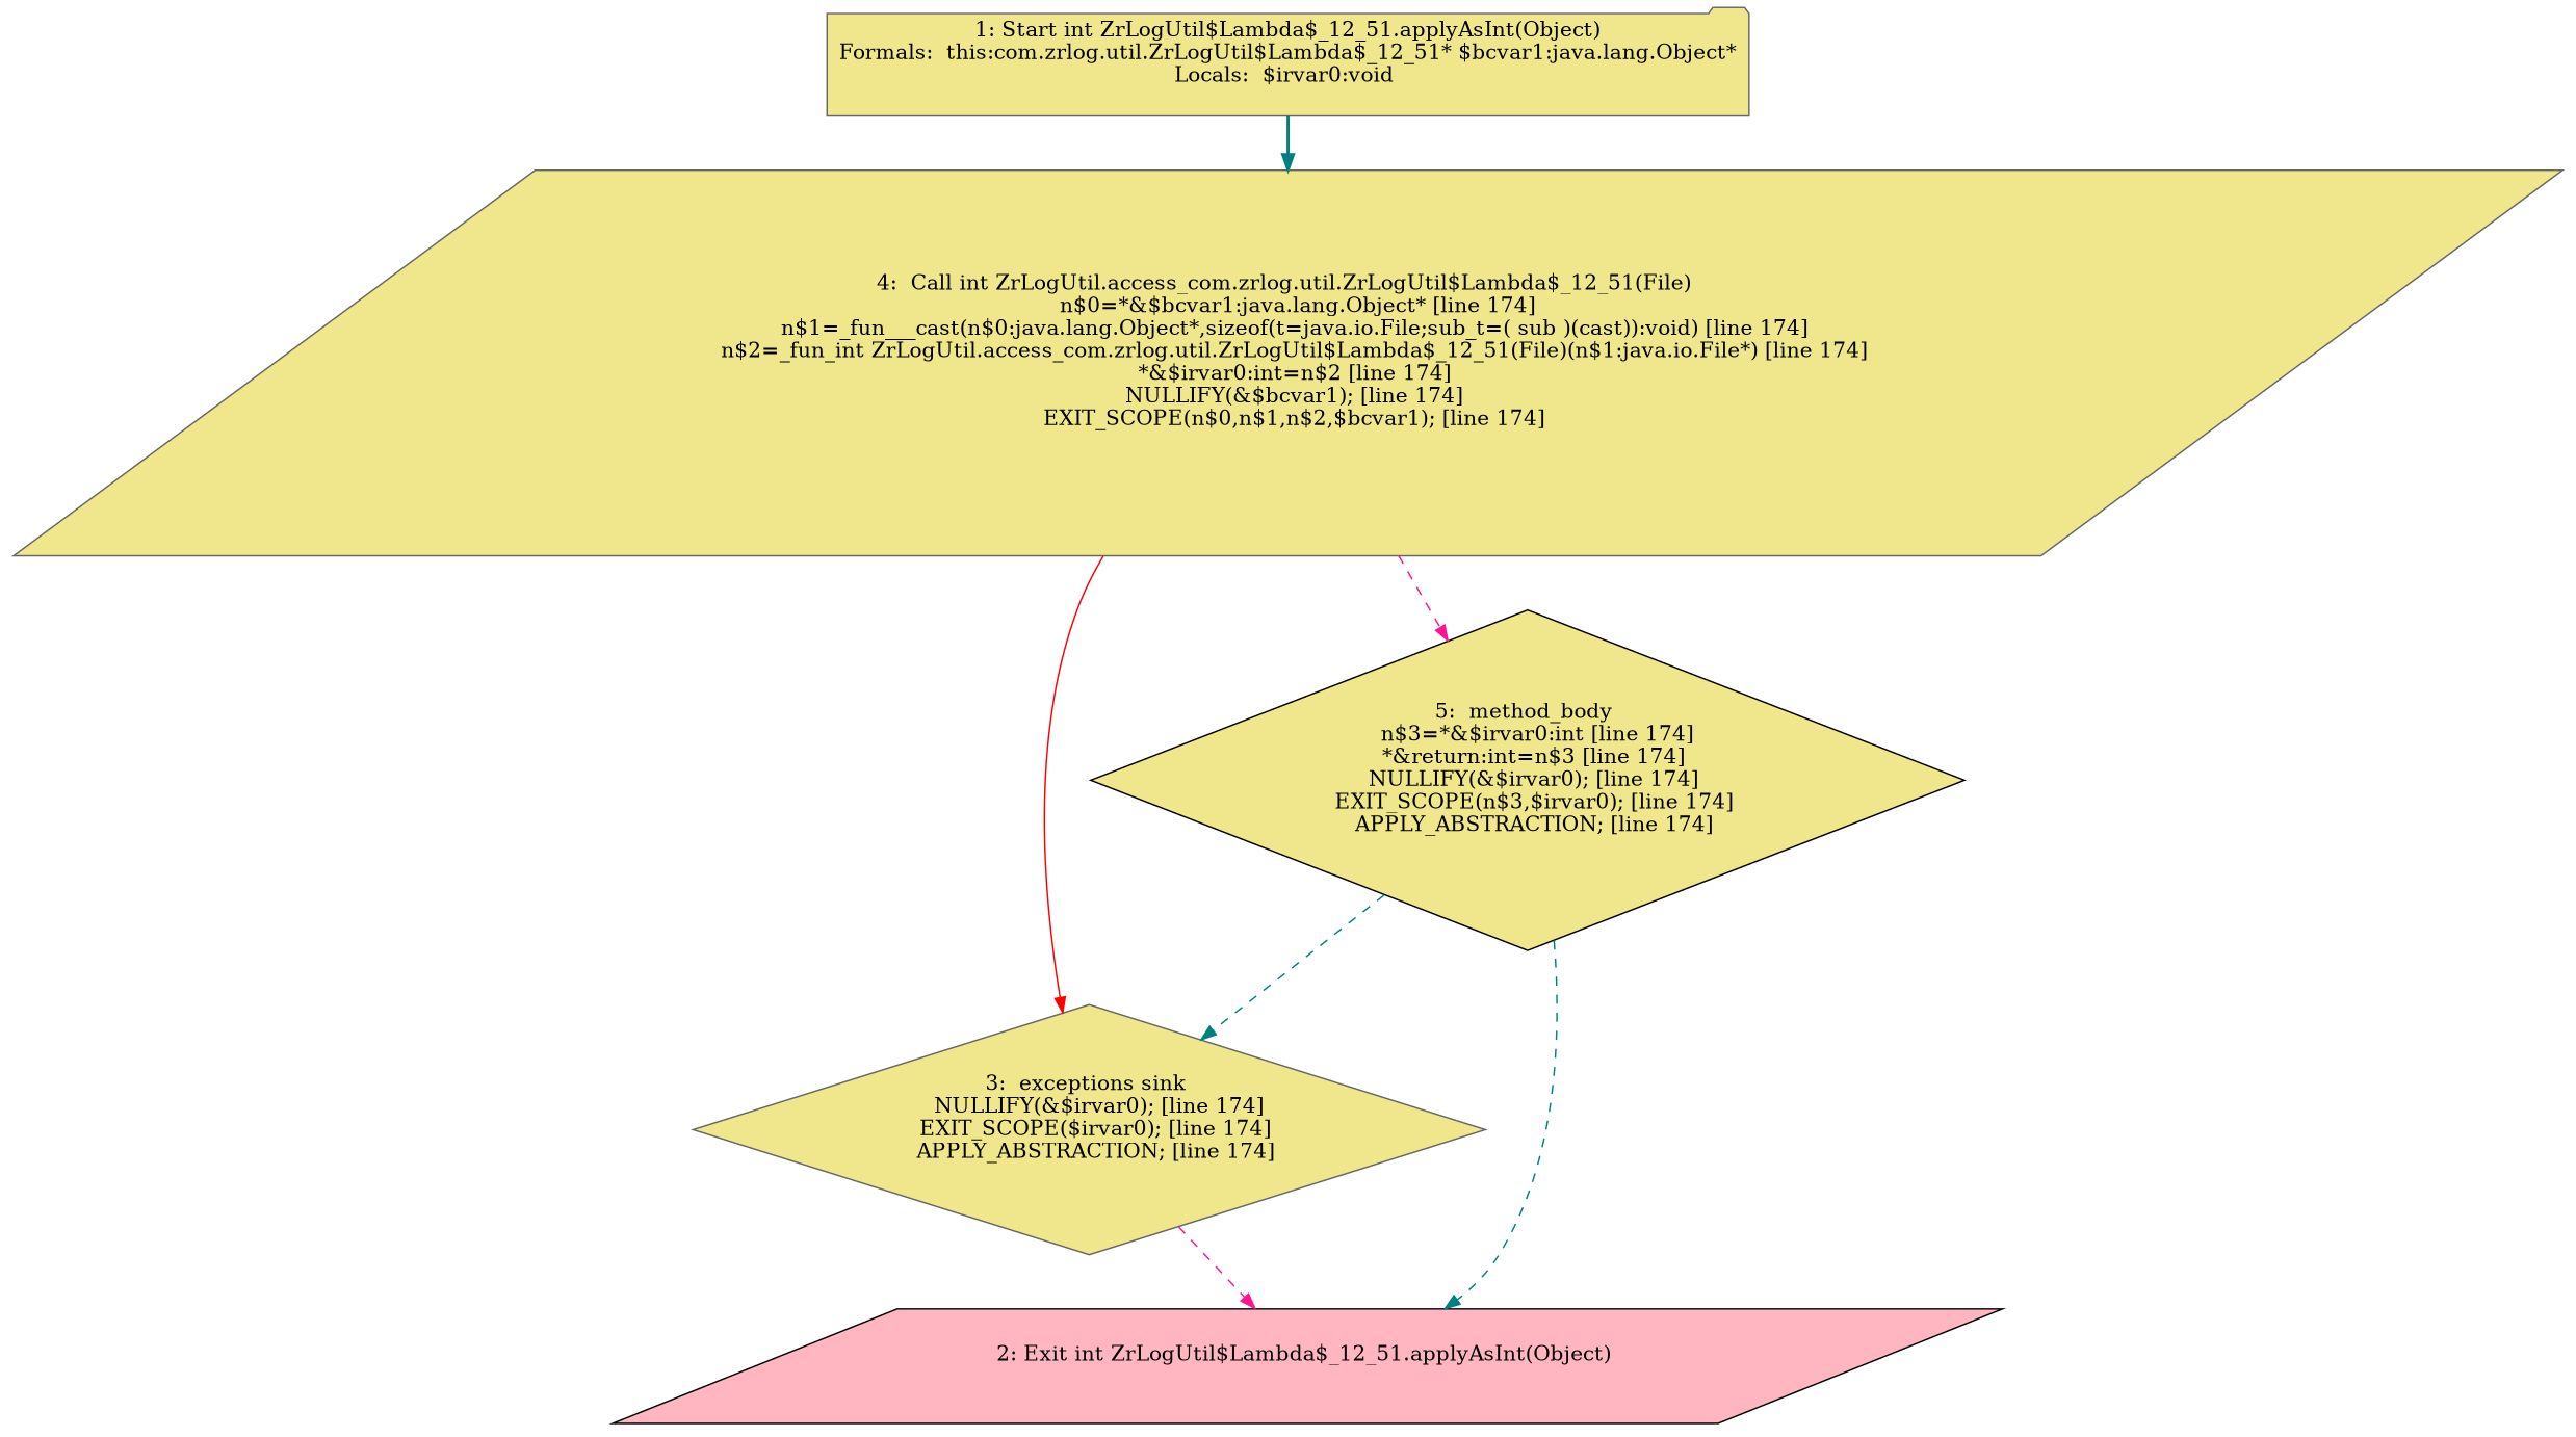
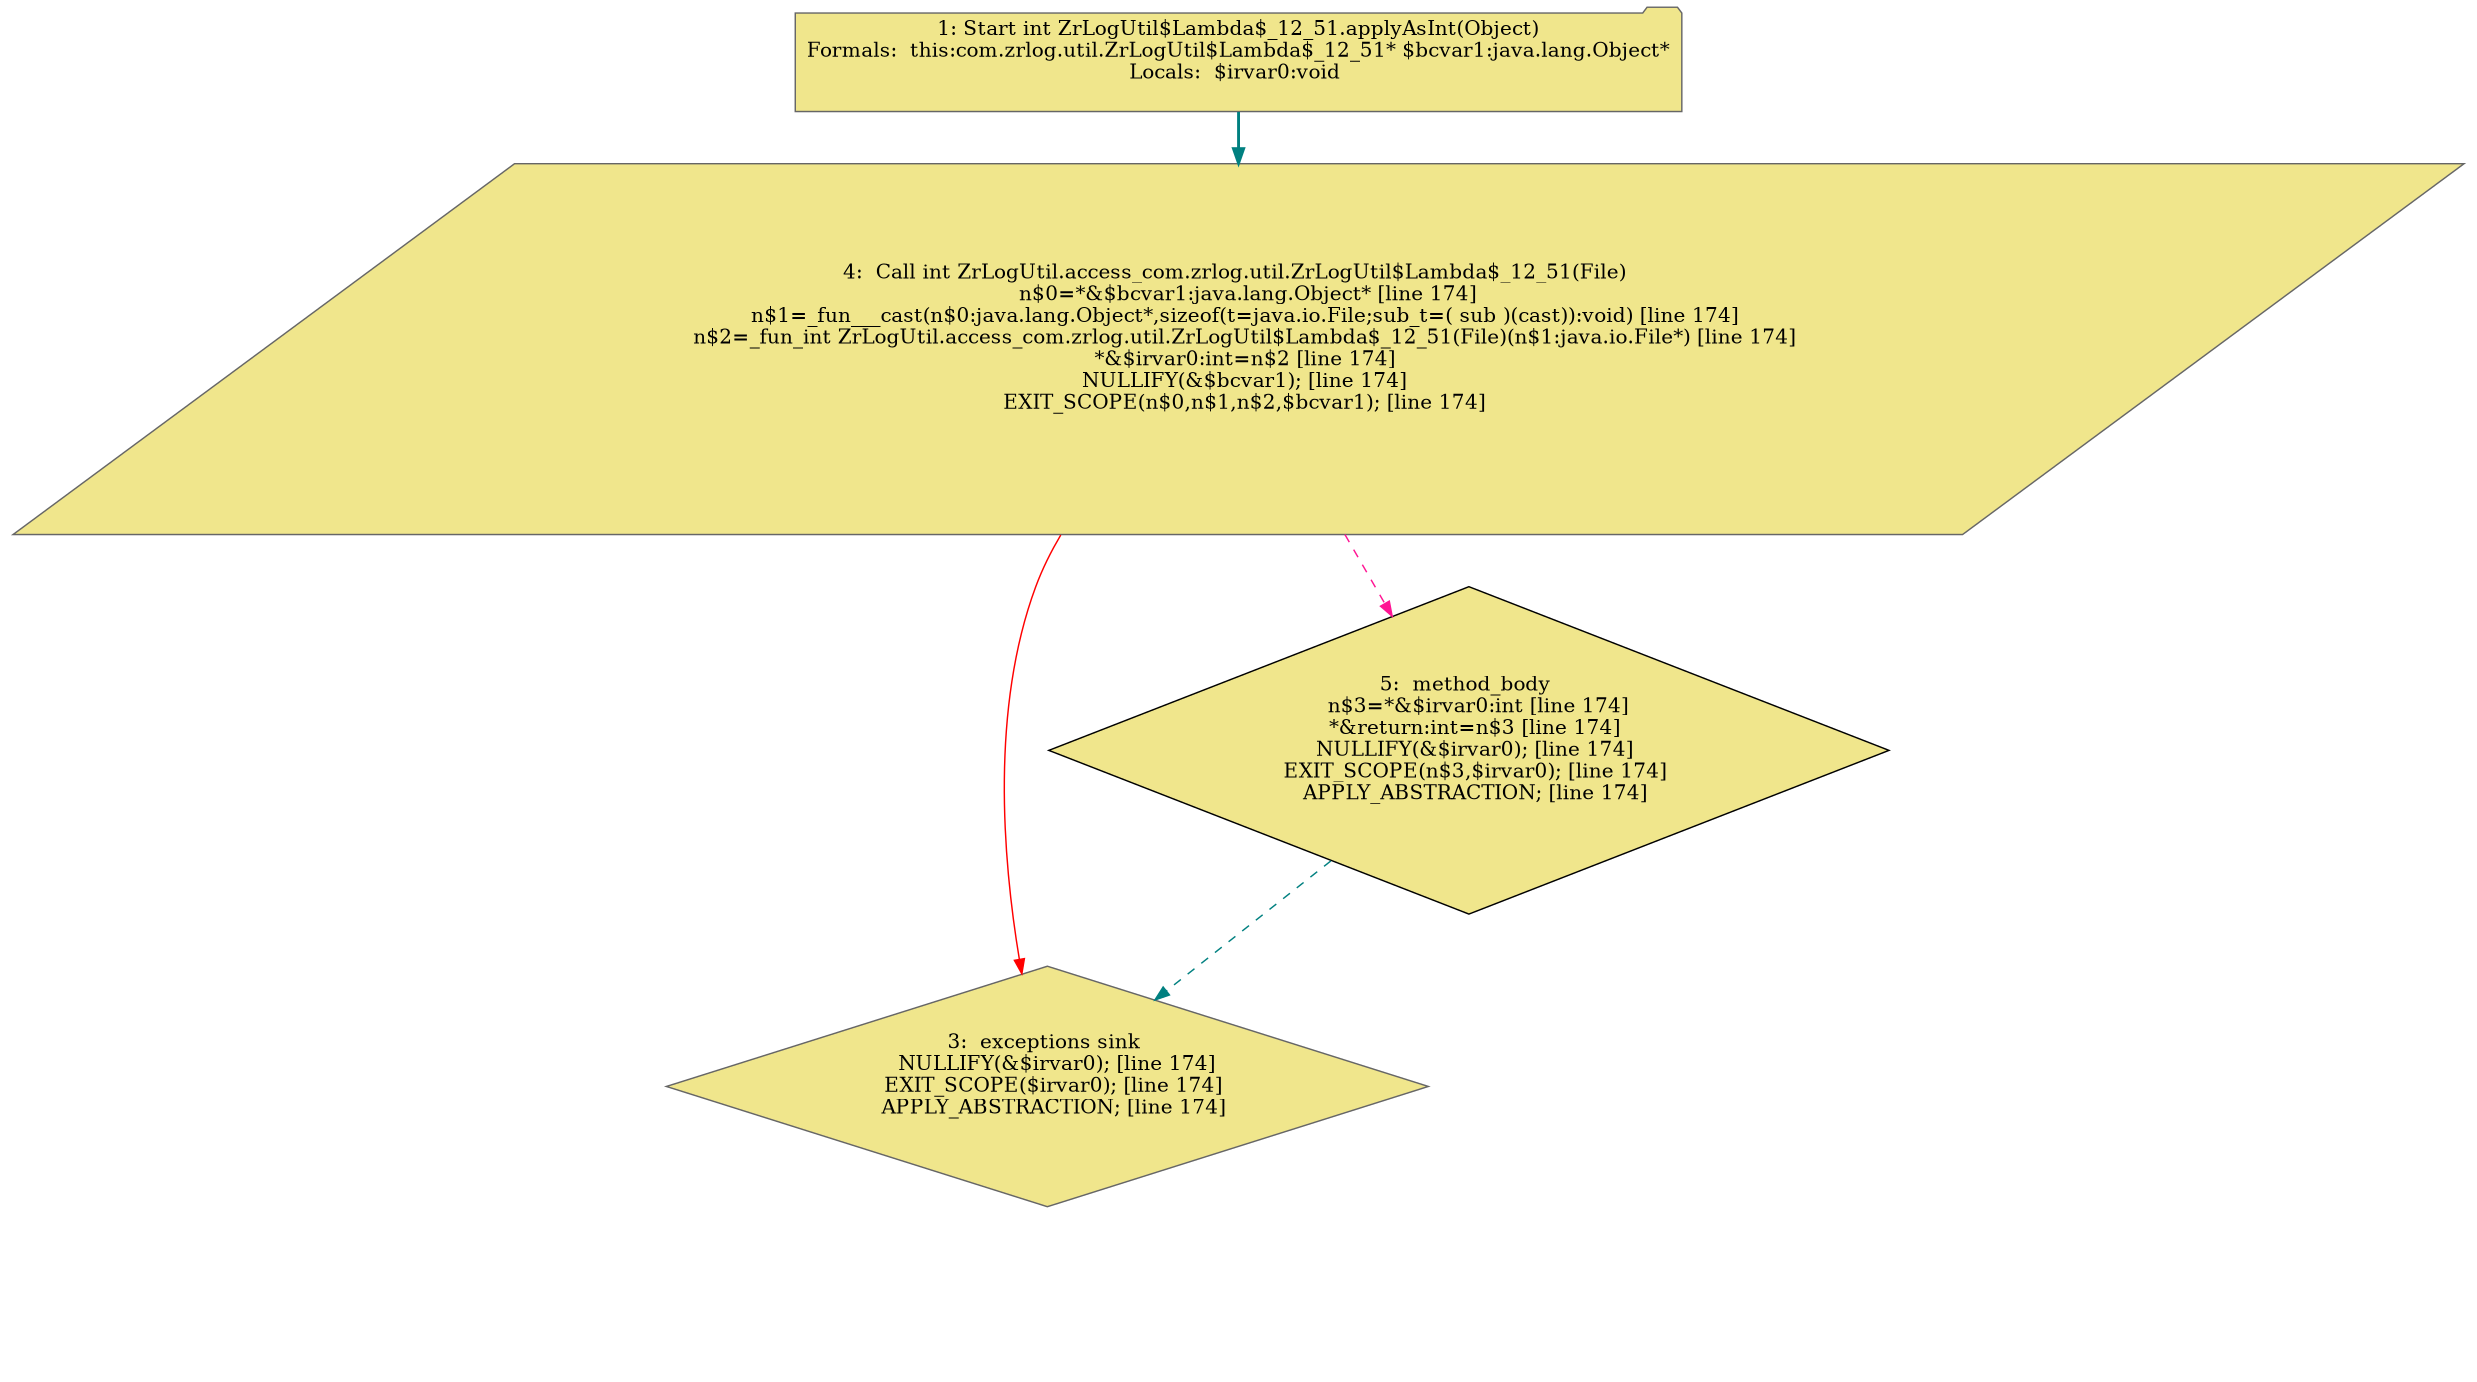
  digraph {
    node [color=gray40 style=filled fillcolor=khaki shape=parallelogram]
    edge [color=teal style=dashed]
    n1 [label="1: Start int ZrLogUtil$Lambda$_12_51.applyAsInt(Object)\nFormals:  this:com.zrlog.util.ZrLogUtil$Lambda$_12_51* $bcvar1:java.lang.Object*\nLocals:  $irvar0:void \n  " shape=folder]
    n2 [label="4:  Call int ZrLogUtil.access_com.zrlog.util.ZrLogUtil$Lambda$_12_51(File) \n   n$0=*&$bcvar1:java.lang.Object* [line 174]\n  n$1=_fun___cast(n$0:java.lang.Object*,sizeof(t=java.io.File;sub_t=( sub )(cast)):void) [line 174]\n  n$2=_fun_int ZrLogUtil.access_com.zrlog.util.ZrLogUtil$Lambda$_12_51(File)(n$1:java.io.File*) [line 174]\n  *&$irvar0:int=n$2 [line 174]\n  NULLIFY(&$bcvar1); [line 174]\n  EXIT_SCOPE(n$0,n$1,n$2,$bcvar1); [line 174]\n "]
    n3 [label="3:  exceptions sink \n   NULLIFY(&$irvar0); [line 174]\n  EXIT_SCOPE($irvar0); [line 174]\n  APPLY_ABSTRACTION; [line 174]\n " shape=diamond]
    n4 [label="5:  method_body \n   n$3=*&$irvar0:int [line 174]\n  *&return:int=n$3 [line 174]\n  NULLIFY(&$irvar0); [line 174]\n  EXIT_SCOPE(n$3,$irvar0); [line 174]\n  APPLY_ABSTRACTION; [line 174]\n " shape=diamond color=black]
-   n5 [color=black label="2: Exit int ZrLogUtil$Lambda$_12_51.applyAsInt(Object) \n  " fillcolor=lightpink]
    n1 -> n2 [style=bold]
    n2 -> n3 [color=red style=solid]
    n2 -> n4 [color=deeppink]
-   n3 -> n5 [color=deeppink]
    n4 -> n3
-   n4 -> n5
  }
